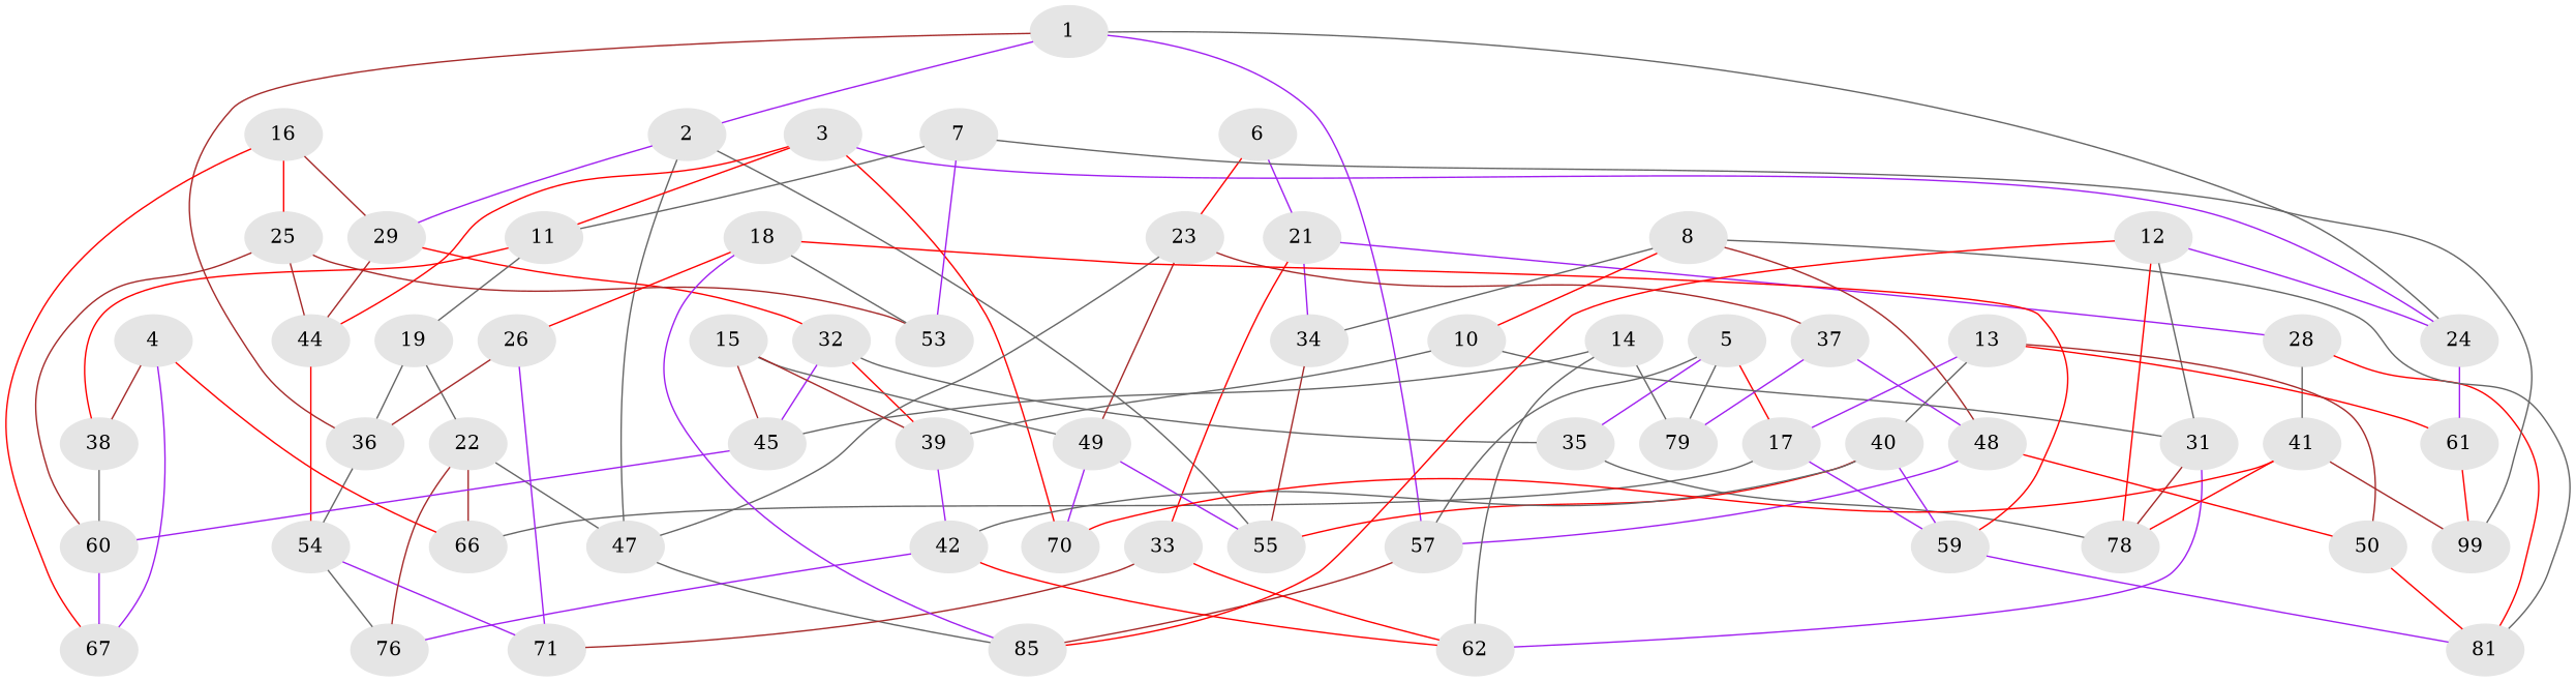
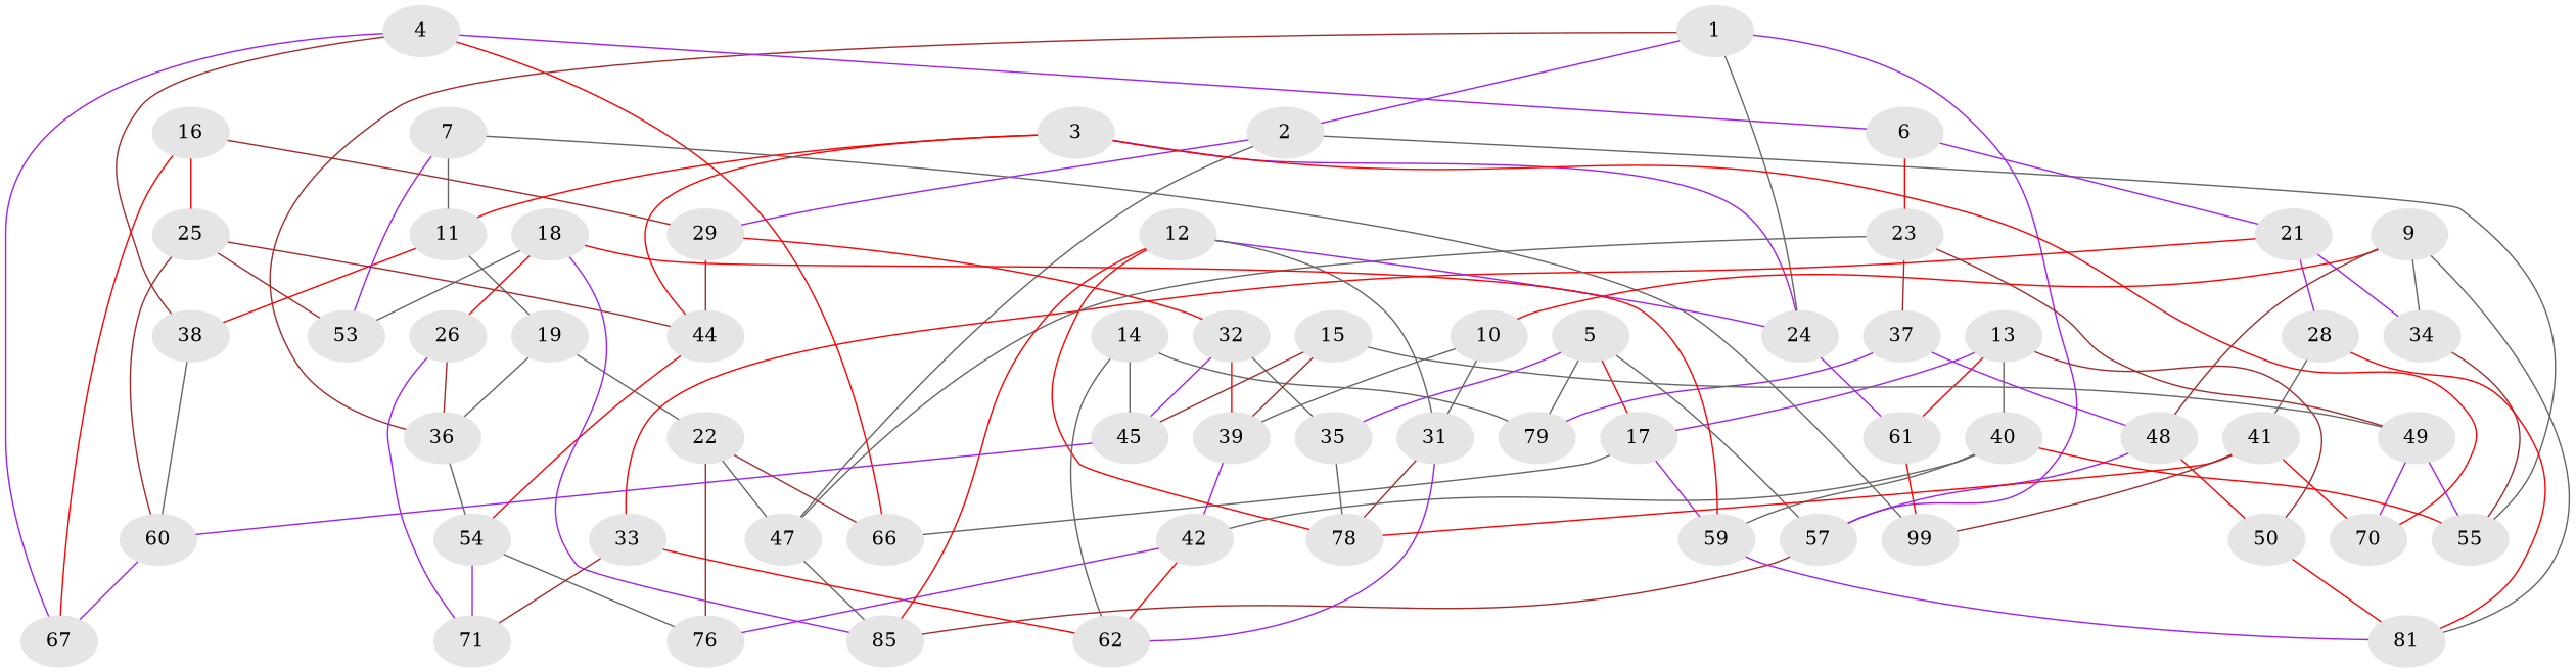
  graph {
    node [color=gray90 style=filled]
    edge [color=gray40]
    1 [super="+93"]
    2 [super="+30"]
    24 [super="+77"]
    36 [super="+86"]
    57 [super="+95"]
    29 [super="+64"]
    47 [super="+69"]
    55 [super="+94"]
    61
    54 [super="+84"]
    85 [super="+89"]
    44 [super="+97"]
    32 [super="+90"]
    3 [super="+8"]
    11 [super="+73"]
    70
    38
    19
    4 [super="+65"]
    6
    66
    67
    21 [super="+68"]
    23 [super="+91"]
    60 [super="+83"]
    5 [super="+20"]
    17 [super="+98"]
    35
    79
    59 [super="+80"]
    78 [super="+88"]
    34
    n33 [label=28]
    33
    49 [super="+56"]
    37
    7
    53
    99
-   9 [super="+28" label=8]
+   9 [super="+28"]
    10
    48 [super="+96"]
    81 [super="+82"]
    31 [super="+43"]
    39 [super="+87"]
    50
    62 [super="+74"]
    42 [super="+58"]
    22 [super="+100"]
    12 [super="+51"]
    13 [super="+52"]
    40 [super="+75"]
    45 [super="+46"]
    14
    15
    25 [super="+72"]
    16
    18 [super="+92"]
    26
    71
    76
    41 [super="+63"]
    1 -- 2 [color=purple]
    1 -- 24
    1 -- 36 [color=brown]
    1 -- 57 [color=purple]
    2 -- 29 [color=purple]
    2 -- 47
    2 -- 55
    24 -- 61 [color=purple]
    36 -- 54
    57 -- 85 [color=brown]
    29 -- 44 [color=brown]
    29 -- 32 [color=red]
    47 -- 85
    61 -- 99 [color=red]
    54 -- 71 [color=purple]
    54 -- 76
    44 -- 54 [color=red]
    32 -- 35
    32 -- 39 [color=red]
    32 -- 45 [color=purple]
    3 -- 24 [color=purple]
    3 -- 44 [color=red]
    3 -- 11 [color=red]
    3 -- 70 [color=red]
    11 -- 38 [color=red]
    11 -- 19
    38 -- 60
    19 -- 36
    19 -- 22
    4 -- 38 [color=brown]
+   4 -- 6 [color=purple]
    4 -- 66 [color=red]
    4 -- 67 [color=purple]
    6 -- 21 [color=purple]
    6 -- 23 [color=red]
    21 -- 34 [color=purple]
    21 -- n33 [color=purple]
    21 -- 33 [color=red]
    23 -- 47
    23 -- 49 [color=brown]
    23 -- 37 [color=brown]
    60 -- 67 [color=purple]
    5 -- 57
    5 -- 17 [color=red]
    5 -- 35 [color=purple]
    5 -- 79
    17 -- 66
    17 -- 59 [color=purple]
    35 -- 78
    59 -- 81 [color=purple]
    34 -- 55 [color=brown]
    n33 -- 81 [color=red]
    n33 -- 41
    33 -- 62 [color=red]
    33 -- 71 [color=brown]
    49 -- 55 [color=purple]
    49 -- 70 [color=purple]
    37 -- 79 [color=purple]
    37 -- 48 [color=purple]
    7 -- 11
    7 -- 53 [color=purple]
    7 -- 99
    9 -- 34
    9 -- 10 [color=red]
    9 -- 48 [color=brown]
    9 -- 81
    10 -- 31
    10 -- 39
    48 -- 57 [color=purple]
    48 -- 50 [color=red]
    31 -- 78 [color=brown]
    31 -- 62 [color=purple]
    39 -- 42 [color=purple]
    50 -- 81 [color=red]
    42 -- 62 [color=red]
    42 -- 76 [color=purple]
    22 -- 47
    22 -- 66 [color=brown]
    22 -- 76 [color=brown]
    12 -- 24 [color=purple]
    12 -- 85 [color=red]
    12 -- 78 [color=red]
    12 -- 31
    13 -- 61 [color=red]
    13 -- 17 [color=purple]
    13 -- 50 [color=brown]
    13 -- 40
    40 -- 55 [color=red]
-   40 -- 59 [color=purple]
+   40 -- 59
    40 -- 42
    45 -- 60 [color=purple]
    14 -- 79
    14 -- 62
    14 -- 45
    15 -- 49
    15 -- 39 [color=brown]
    15 -- 45 [color=brown]
    25 -- 44 [color=brown]
    25 -- 60 [color=brown]
    25 -- 53 [color=brown]
    16 -- 29 [color=brown]
    16 -- 67 [color=red]
    16 -- 25 [color=red]
    18 -- 85 [color=purple]
    18 -- 59 [color=red]
    18 -- 53
    18 -- 26 [color=red]
    26 -- 36 [color=brown]
    26 -- 71 [color=purple]
    41 -- 70 [color=red]
    41 -- 78 [color=red]
    41 -- 99 [color=brown]
  }
